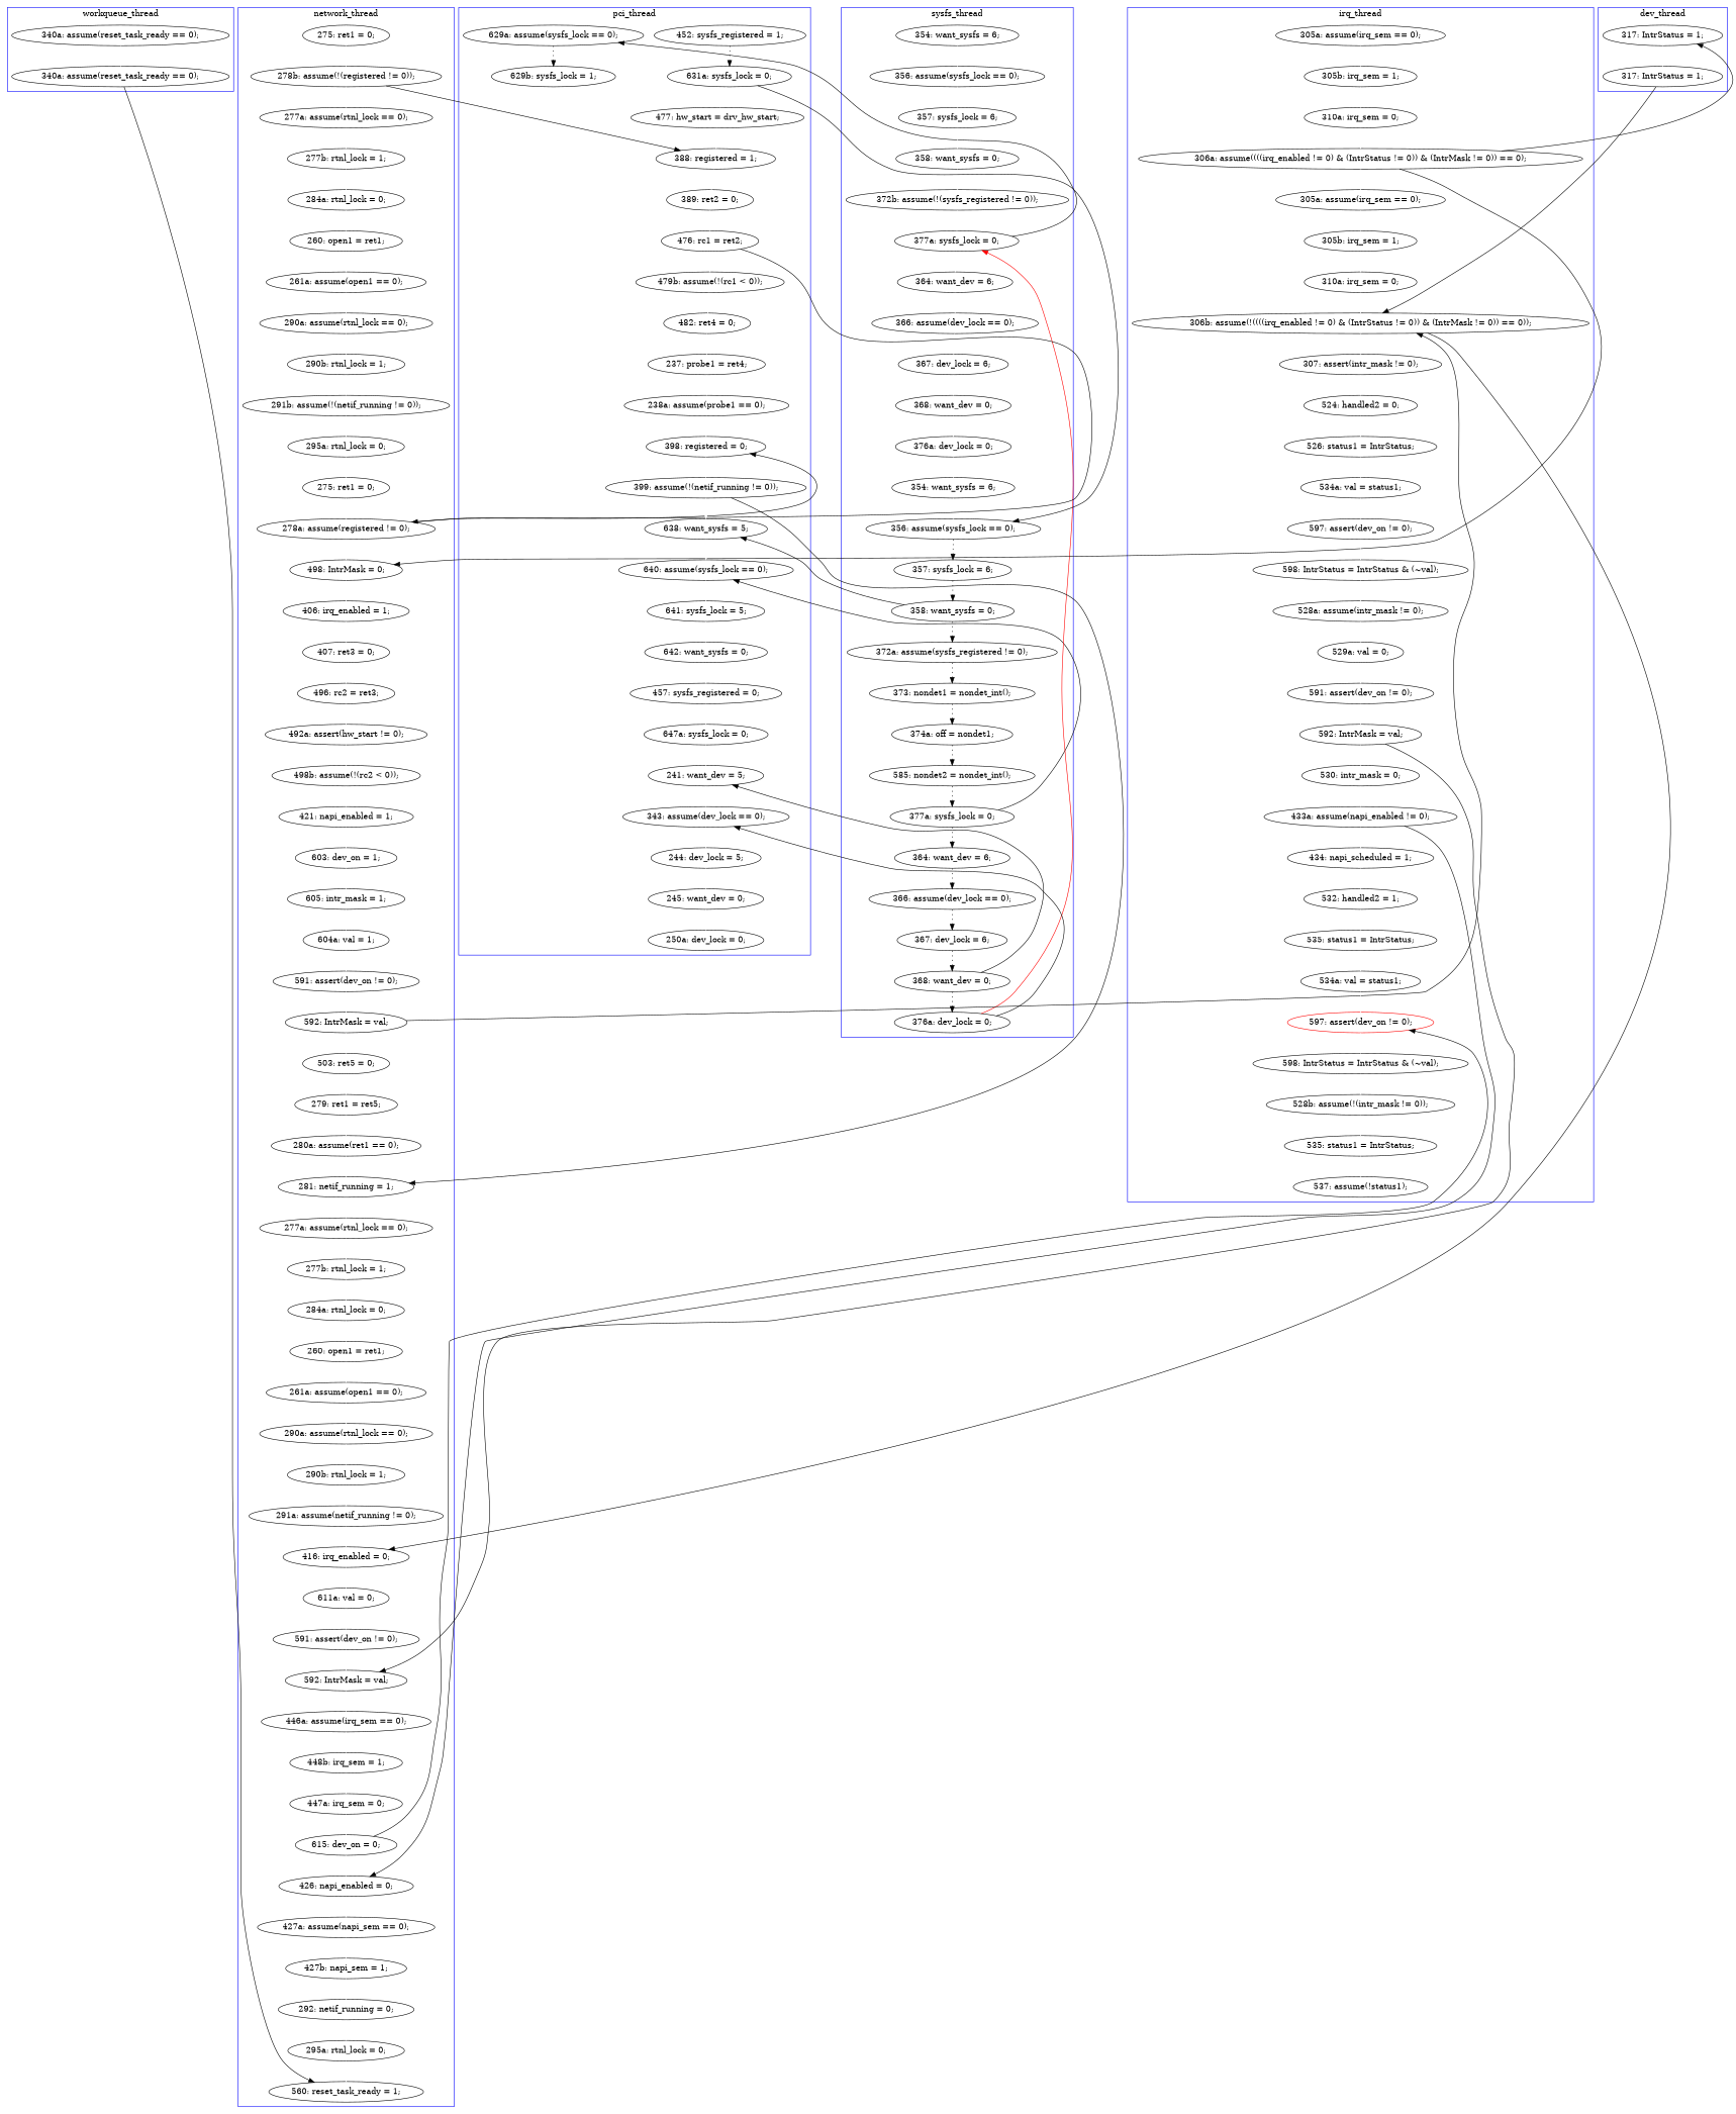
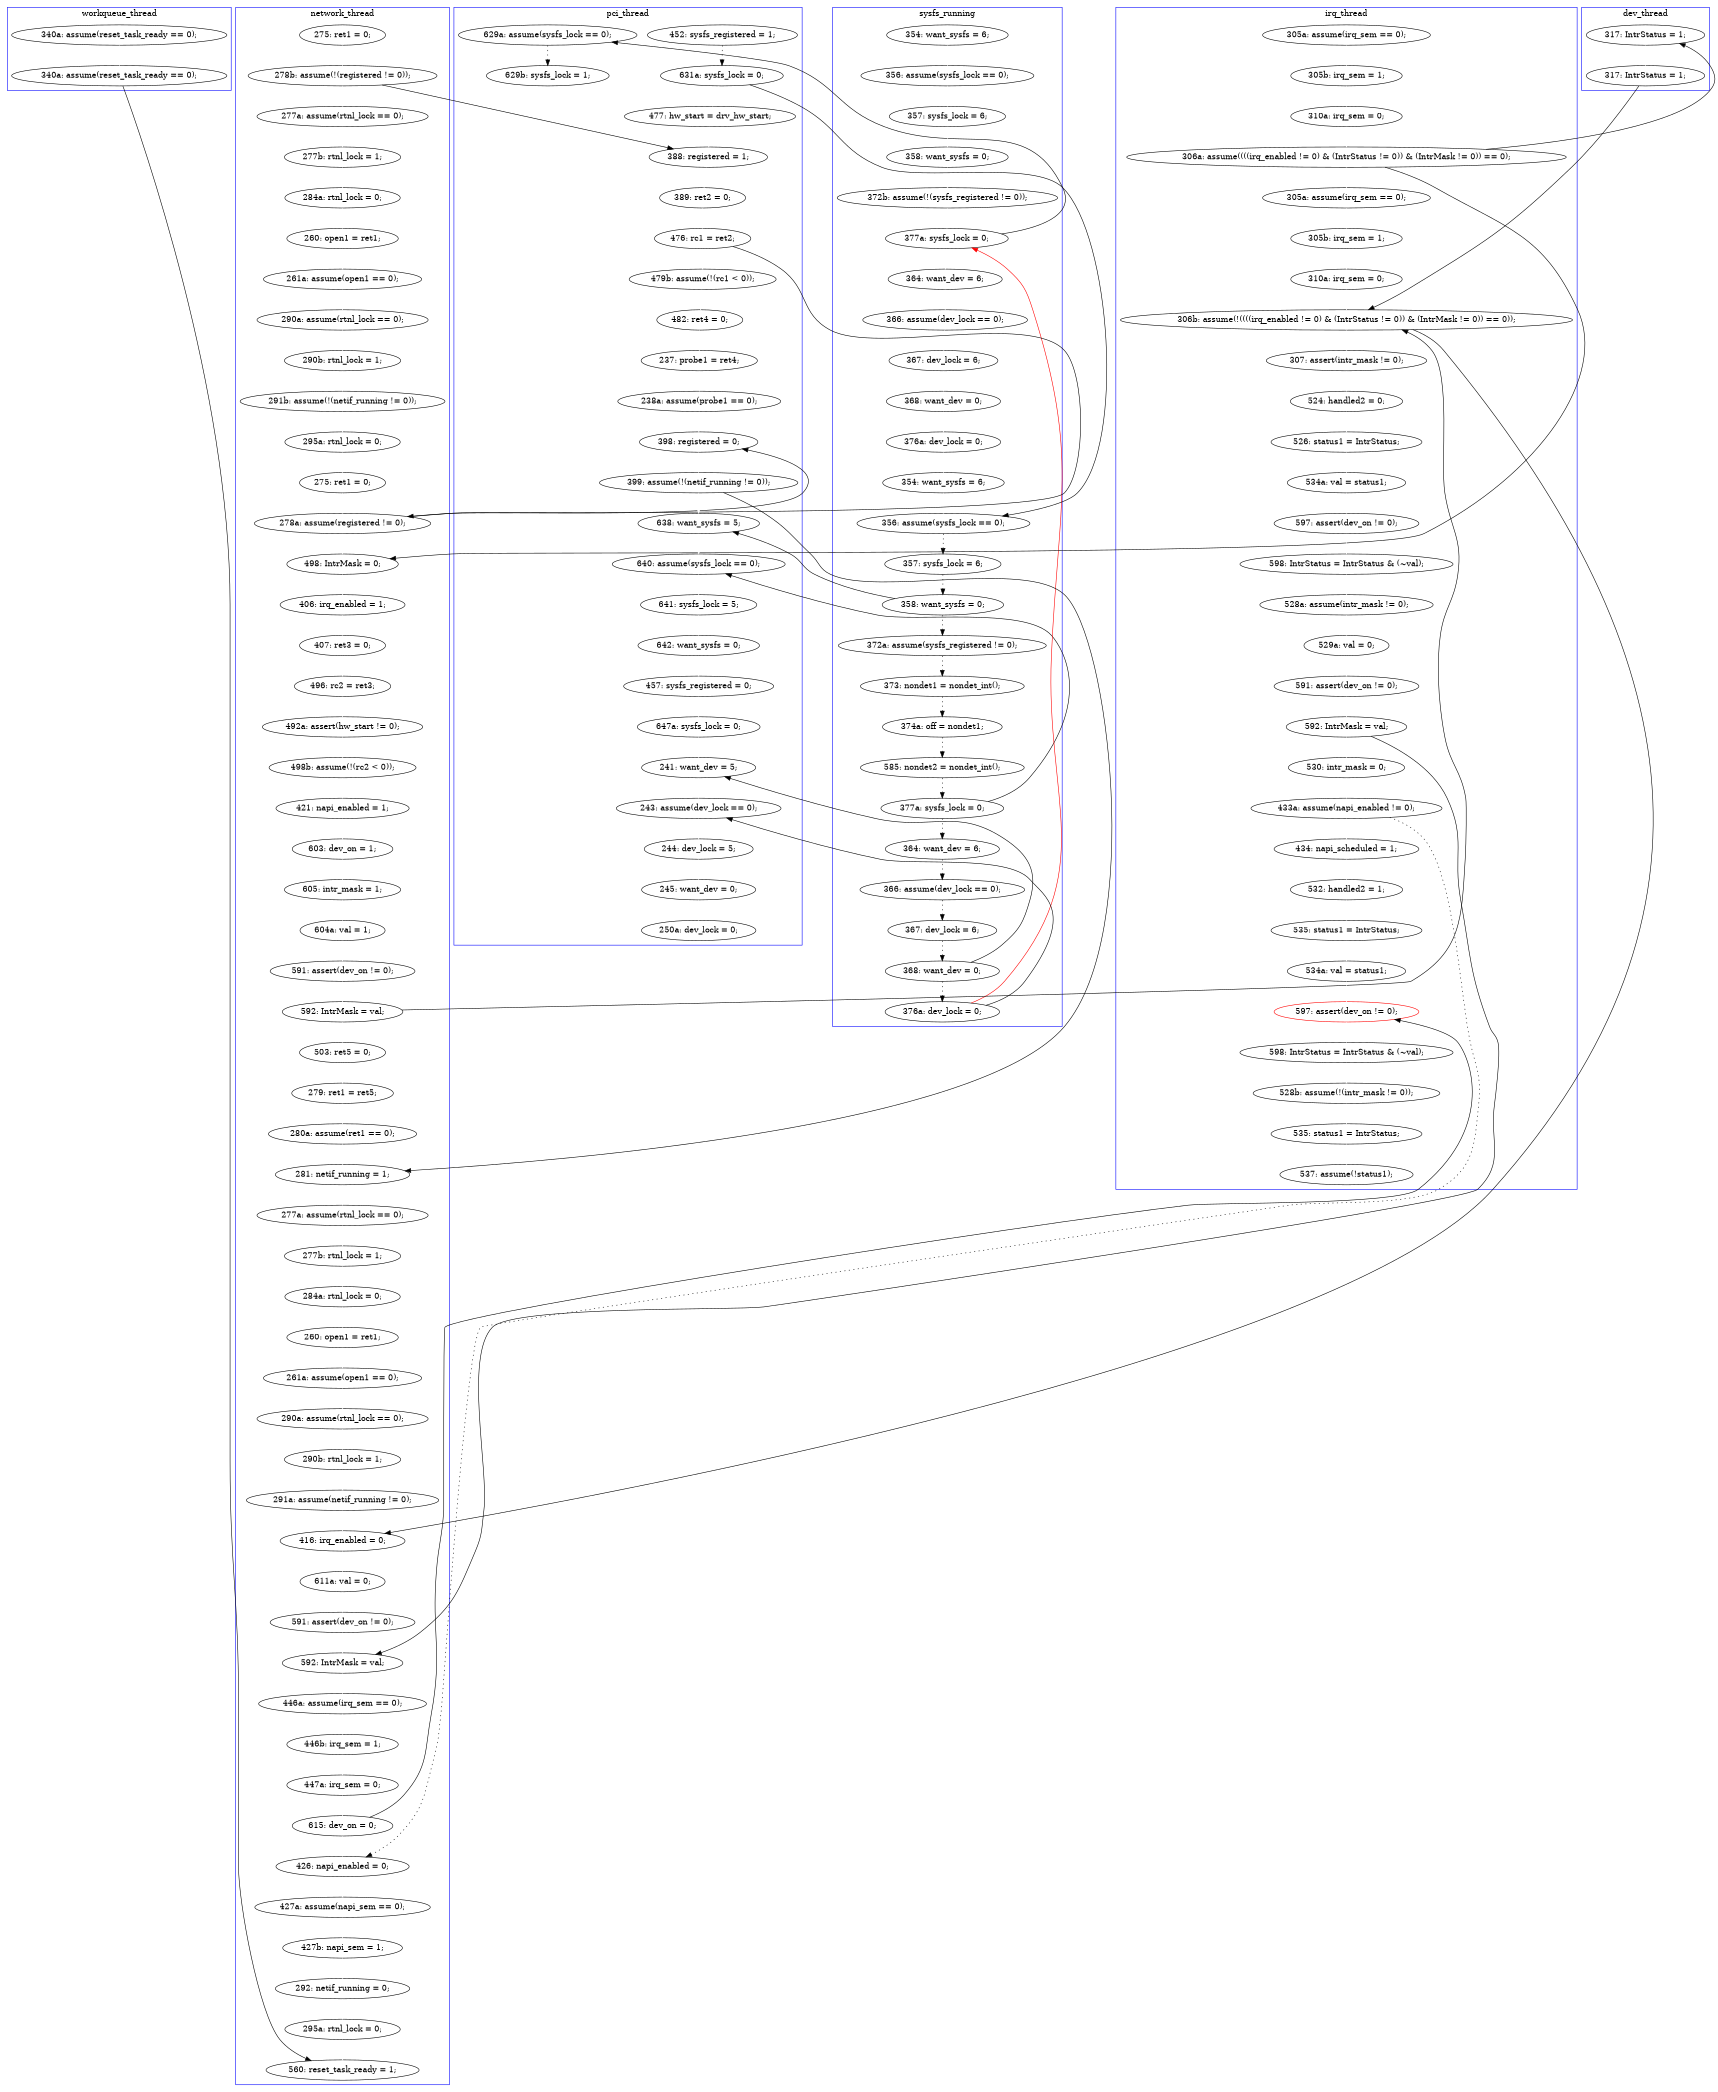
  digraph {
    edge [color=white style=solid]
    n1 [label="317: IntrStatus = 1;"]
    n2 [label="317: IntrStatus = 1;"]
    n3 [label="340a: assume(reset_task_ready == 0);"]
    n4 [label="340a: assume(reset_task_ready == 0);"]
    n5 [label="372a: assume(sysfs_registered != 0);"]
    n6 [label="373: nondet1 = nondet_int();"]
    n7 [label="368: want_dev = 0;"]
    n8 [label="376a: dev_lock = 0;"]
    n9 [label="377a: sysfs_lock = 0;"]
    n10 [label="364: want_dev = 6;"]
    n11 [label="366: assume(dev_lock == 0);"]
    n12 [label="354: want_sysfs = 6;"]
    n13 [label="356: assume(sysfs_lock == 0);"]
    n14 [label="585: nondet2 = nondet_int();"]
    n15 [label="377a: sysfs_lock = 0;"]
    n16 [label="364: want_dev = 6;"]
    n17 [label="374a: off = nondet1;"]
    n18 [label="376a: dev_lock = 0;"]
    n19 [label="368: want_dev = 0;"]
    n20 [label="356: assume(sysfs_lock == 0);"]
    n21 [label="357: sysfs_lock = 6;"]
    n22 [label="367: dev_lock = 6;"]
    n23 [label="366: assume(dev_lock == 0);"]
    n24 [label="357: sysfs_lock = 6;"]
    n25 [label="358: want_sysfs = 0;"]
    n26 [label="358: want_sysfs = 0;"]
    n27 [label="354: want_sysfs = 6;"]
    n28 [label="367: dev_lock = 6;"]
    n29 [label="372b: assume(!(sysfs_registered != 0));"]
    n30 [label="407: ret3 = 0;"]
    n31 [label="496: rc2 = ret3;"]
    n32 [label="416: irq_enabled = 0;"]
    n33 [label="492a: assert(hw_start != 0);"]
    n34 [label="498b: assume(!(rc2 < 0));"]
    n35 [label="591: assert(dev_on != 0);"]
    n36 [label="592: IntrMask = val;"]
-   n37 [label="448b: irq_sem = 1;"]
+   n37 [label="446b: irq_sem = 1;"]
    n38 [label="447a: irq_sem = 0;"]
    n39 [label="290a: assume(rtnl_lock == 0);"]
    n40 [label="290b: rtnl_lock = 1;"]
    n41 [label="295a: rtnl_lock = 0;"]
    n42 [label="560: reset_task_ready = 1;"]
    n43 [label="278b: assume(!(registered != 0));"]
    n44 [label="284a: rtnl_lock = 0;"]
    n45 [label="260: open1 = ret1;"]
    n46 [label="278a: assume(registered != 0);"]
    n47 [label="292: netif_running = 0;"]
    n48 [label="592: IntrMask = val;"]
    n49 [label="604a: val = 1;"]
    n50 [label="591: assert(dev_on != 0);"]
    n51 [label="261a: assume(open1 == 0);"]
    n52 [label="261a: assume(open1 == 0);"]
    n53 [label="279: ret1 = ret5;"]
    n54 [label="280a: assume(ret1 == 0);"]
    n55 [label="406: irq_enabled = 1;"]
    n56 [label="291b: assume(!(netif_running != 0));"]
    n57 [label="295a: rtnl_lock = 0;"]
    n58 [label="275: ret1 = 0;"]
    n59 [label="605: intr_mask = 1;"]
    n60 [label="421: napi_enabled = 1;"]
    n61 [label="446a: assume(irq_sem == 0);"]
    n62 [label="291a: assume(netif_running != 0);"]
    n63 [label="277a: assume(rtnl_lock == 0);"]
    n64 [label="277b: rtnl_lock = 1;"]
    n65 [label="290a: assume(rtnl_lock == 0);"]
    n66 [label="284a: rtnl_lock = 0;"]
    n67 [label="290b: rtnl_lock = 1;"]
    n68 [label="281: netif_running = 1;"]
    n69 [label="426: napi_enabled = 0;"]
    n70 [label="427a: assume(napi_sem == 0);"]
    n71 [label="615: dev_on = 0;"]
    n72 [label="611a: val = 0;"]
    n73 [label="427b: napi_sem = 1;"]
    n74 [label="498: IntrMask = 0;"]
    n75 [label="260: open1 = ret1;"]
    n76 [label="277a: assume(rtnl_lock == 0);"]
    n77 [label="277b: rtnl_lock = 1;"]
    n78 [label="603: dev_on = 1;"]
    n79 [label="275: ret1 = 0;"]
    n80 [label="503: ret5 = 0;"]
    n81 [label="305b: irq_sem = 1;"]
    n82 [label="310a: irq_sem = 0;"]
    n83 [label="306b: assume(!((((irq_enabled != 0) & (IntrStatus != 0)) & (IntrMask != 0)) == 0));"]
    n84 [label="524: handled2 = 0;"]
    n85 [label="526: status1 = IntrStatus;"]
    n86 [label="598: IntrStatus = IntrStatus & (~val);"]
    n87 [label="528b: assume(!(intr_mask != 0));"]
    n88 [label="528a: assume(intr_mask != 0);"]
    n89 [label="529a: val = 0;"]
    n90 [label="591: assert(dev_on != 0);"]
    n91 [label="598: IntrStatus = IntrStatus & (~val);"]
    n92 [label="433a: assume(napi_enabled != 0);"]
    n93 [label="434: napi_scheduled = 1;"]
    n94 [label="535: status1 = IntrStatus;"]
    n95 [label="537: assume(!status1);"]
    n96 [label="307: assert(intr_mask != 0);"]
    n97 [label="305a: assume(irq_sem == 0);"]
    n98 [label="305b: irq_sem = 1;"]
    n99 [label="310a: irq_sem = 0;"]
    n100 [label="306a: assume((((irq_enabled != 0) & (IntrStatus != 0)) & (IntrMask != 0)) == 0);"]
    n101 [label="534a: val = status1;"]
    n102 [label="532: handled2 = 1;"]
    n103 [label="592: IntrMask = val;"]
    n104 [label="530: intr_mask = 0;"]
    n105 [label="534a: val = status1;"]
    n106 [color=red label="597: assert(dev_on != 0);"]
    n107 [label="535: status1 = IntrStatus;"]
    n108 [label="305a: assume(irq_sem == 0);"]
    n109 [label="597: assert(dev_on != 0);"]
    n110 [label="640: assume(sysfs_lock == 0);"]
    n111 [label="245: want_dev = 0;"]
    n112 [label="250a: dev_lock = 0;"]
    n113 [label="642: want_sysfs = 0;"]
    n114 [label="457: sysfs_registered = 0;"]
    n115 [label="482: ret4 = 0;"]
    n116 [label="237: probe1 = ret4;"]
    n117 [label="641: sysfs_lock = 5;"]
    n118 [label="388: registered = 1;"]
    n119 [label="238a: assume(probe1 == 0);"]
    n120 [label="398: registered = 0;"]
    n121 [label="476: rc1 = ret2;"]
    n122 [label="479b: assume(!(rc1 < 0));"]
    n123 [label="399: assume(!(netif_running != 0));"]
    n124 [label="638: want_sysfs = 5;"]
    n125 [label="631a: sysfs_lock = 0;"]
    n126 [label="477: hw_start = drv_hw_start;"]
    n127 [label="389: ret2 = 0;"]
-   n128 [label="343: assume(dev_lock == 0);"]
+   n128 [label="243: assume(dev_lock == 0);"]
    n129 [label="244: dev_lock = 5;"]
    n130 [label="452: sysfs_registered = 1;"]
    n131 [label="629b: sysfs_lock = 1;"]
    n132 [label="647a: sysfs_lock = 0;"]
    n133 [label="241: want_dev = 5;"]
    n134 [label="629a: assume(sysfs_lock == 0);"]
    subgraph cluster_1 {
      color=blue
      label=dev_thread
      n1
      n2
    }
    subgraph cluster_2 {
      color=blue
      label=workqueue_thread
      n3
      n4
    }
    subgraph cluster_3 {
      color=blue
-     label=sysfs_thread
+     label=sysfs_running
      n5
      n6
      n7
      n8
      n9
      n10
      n11
      n12
      n13
      n14
      n15
      n16
      n17
      n18
      n19
      n20
      n21
      n22
      n23
      n24
      n25
      n26
      n27
      n28
      n29
    }
    subgraph cluster_4 {
      color=blue
      label=network_thread
      n30
      n31
      n32
      n33
      n34
      n35
      n36
      n37
      n38
      n39
      n40
      n41
      n42
      n43
      n44
      n45
      n46
      n47
      n48
      n49
      n50
      n51
      n52
      n53
      n54
      n55
      n56
      n57
      n58
      n59
      n60
      n61
      n62
      n63
      n64
      n65
      n66
      n67
      n68
      n69
      n70
      n71
      n72
      n73
      n74
      n75
      n76
      n77
      n78
      n79
      n80
    }
    subgraph cluster_5 {
      color=blue
      label=irq_thread
      n81
      n82
      n83
      n84
      n85
      n86
      n87
      n88
      n89
      n90
      n91
      n92
      n93
      n94
      n95
      n96
      n97
      n98
      n99
      n100
      n101
      n102
      n103
      n104
      n105
      n106
      n107
      n108
      n109
    }
    subgraph cluster_6 {
      color=blue
      label=pci_thread
      n110
      n111
      n112
      n113
      n114
      n115
      n116
      n117
      n118
      n119
      n120
      n121
      n122
      n123
      n124
      n125
      n126
      n127
      n128
      n129
      n130
      n131
      n132
      n133
      n134
    }
    n1 -> n83 [color=black constraint=false]
    n2 -> n1
    n3 -> n42 [color=black constraint=false]
    n4 -> n3
    n5 -> n6 [color=black style=dotted]
    n6 -> n17 [color=black style=dotted]
    n7 -> n8
    n8 -> n12
    n9 -> n10 [color=black style=dotted]
    n9 -> n110 [color=black constraint=false]
    n10 -> n11 [color=black style=dotted]
    n11 -> n22 [color=black style=dotted]
    n12 -> n13
    n13 -> n24 [color=black style=dotted]
    n14 -> n9 [color=black style=dotted]
    n15 -> n16
    n15 -> n134 [color=black constraint=false]
    n16 -> n23
    n17 -> n14 [color=black style=dotted]
    n18 -> n15 [color=red constraint=false]
    n18 -> n128 [color=black constraint=false]
    n19 -> n18 [color=black style=dotted]
    n19 -> n133 [color=black constraint=false]
    n20 -> n21
    n21 -> n26
    n22 -> n19 [color=black style=dotted]
    n23 -> n28
    n24 -> n25 [color=black style=dotted]
    n25 -> n5 [color=black style=dotted]
    n25 -> n124 [color=black constraint=false]
    n26 -> n29
    n27 -> n20
    n28 -> n7
    n29 -> n15
    n30 -> n31
    n31 -> n33
    n32 -> n72
    n33 -> n34
    n34 -> n60
    n35 -> n36
    n36 -> n61
    n37 -> n38
    n38 -> n71
    n39 -> n40
    n40 -> n56
    n41 -> n42
    n43 -> n63
    n43 -> n118 [color=black constraint=false]
    n44 -> n45
    n45 -> n52
    n46 -> n74
    n46 -> n120 [color=black constraint=false]
    n47 -> n41
    n48 -> n80
    n48 -> n83 [color=black constraint=false]
    n49 -> n50
    n50 -> n48
    n51 -> n39
    n52 -> n65
    n53 -> n54
    n54 -> n68
    n55 -> n30
    n56 -> n57
    n57 -> n58
    n58 -> n46
    n59 -> n49
    n60 -> n78
    n61 -> n37
    n62 -> n32
    n63 -> n64
    n64 -> n66
    n65 -> n67
    n66 -> n75
    n67 -> n62
    n68 -> n76
    n69 -> n70
    n70 -> n73
    n71 -> n69
    n71 -> n106 [color=black constraint=false]
    n72 -> n35
    n73 -> n47
    n74 -> n55
    n75 -> n51
    n76 -> n77
    n77 -> n44
    n78 -> n59
    n79 -> n43
    n80 -> n53
    n81 -> n82
    n82 -> n83
    n83 -> n32 [color=black constraint=false]
    n83 -> n96
    n84 -> n85
    n85 -> n101
    n86 -> n87
    n87 -> n94
    n88 -> n89
    n89 -> n90
    n90 -> n103
    n91 -> n88
-   n92 -> n69 [color=black constraint=false]
+   n92 -> n69 [color=black constraint=false style=dotted]
    n92 -> n93
    n93 -> n102
    n94 -> n95
    n96 -> n84
    n97 -> n98
    n98 -> n99
    n99 -> n100
    n100 -> n2 [color=black constraint=false]
    n100 -> n74 [color=black constraint=false]
    n100 -> n108
    n101 -> n109
    n102 -> n107
    n103 -> n36 [color=black constraint=false]
    n103 -> n104
    n104 -> n92
    n105 -> n106
    n106 -> n86
    n107 -> n105
    n108 -> n81
    n109 -> n91
    n110 -> n117
    n111 -> n112
    n113 -> n114
    n114 -> n132
    n115 -> n116
    n116 -> n119
    n117 -> n113
    n118 -> n127
    n119 -> n120
    n120 -> n123
    n121 -> n46 [color=black constraint=false]
    n121 -> n122
    n122 -> n115
    n123 -> n68 [color=black constraint=false]
    n123 -> n124
    n124 -> n110
    n125 -> n13 [color=black constraint=false]
    n125 -> n126
    n126 -> n118
    n127 -> n121
    n128 -> n129
    n129 -> n111
    n130 -> n125 [color=black style=dotted]
    n132 -> n133
    n133 -> n128
    n134 -> n131 [color=black style=dotted]
  }
